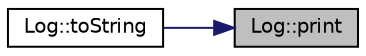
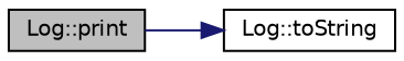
  digraph {
    rankdir=LR
    node [color=black fontname=Helvetica fontsize=10 shape=record style=filled]
    n1 [fillcolor=grey75 fontcolor=black height=0.2 label="Log::print" width=0.4]
    n2 [fillcolor=white height=0.2 label="Log::toString" width=0.4]
-   n2 -> n1 [color=midnightblue fontname=Helvetica fontsize=10 labelfontname=Helvetica labelfontsize=10 style=solid]
+   n1 -> n2 [color=midnightblue fontname=Helvetica fontsize=10 labelfontname=Helvetica labelfontsize=10 style=solid]
  }
